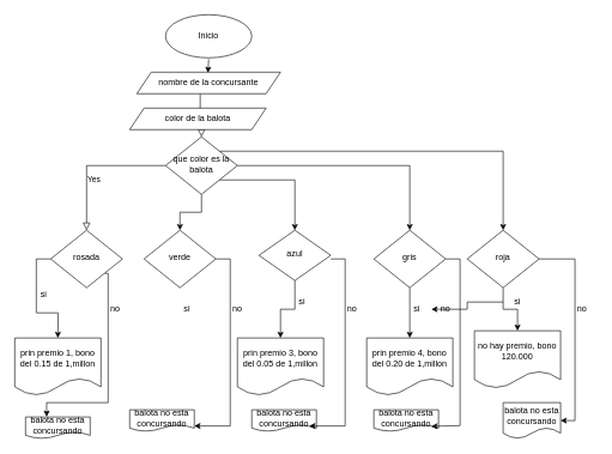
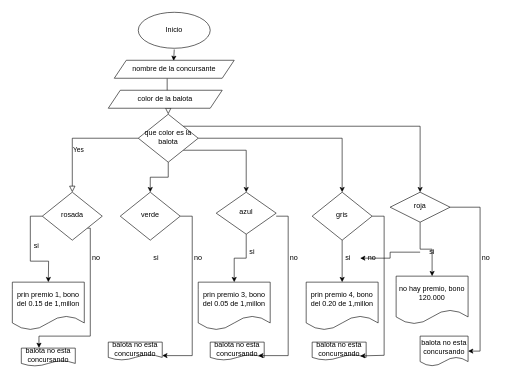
  <mxCell id="0" />
  <mxCell id="1" parent="0" />
  <mxCell id="2" value="" style="rounded=0;html=1;jettySize=auto;orthogonalLoop=1;fontSize=11;endArrow=block;endFill=0;endSize=8;strokeWidth=1;shadow=0;labelBackgroundColor=none;edgeStyle=orthogonalEdgeStyle;exitX=0.441;exitY=1.007;exitDx=0;exitDy=0;exitPerimeter=0;" parent="1" source="14" target="8" edge="1"><mxGeometry relative="1" as="geometry"><mxPoint x="280" y="140" as="sourcePoint" /></mxGeometry></mxCell>
  <mxCell id="3" value="Yes" style="rounded=0;html=1;jettySize=auto;orthogonalLoop=1;fontSize=11;endArrow=block;endFill=0;endSize=8;strokeWidth=1;shadow=0;labelBackgroundColor=none;edgeStyle=orthogonalEdgeStyle;" parent="1" source="8" target="11" edge="1"><mxGeometry y="20" relative="1" as="geometry"><mxPoint as="offset" /></mxGeometry></mxCell>
  <mxCell id="4" style="edgeStyle=orthogonalEdgeStyle;rounded=0;orthogonalLoop=1;jettySize=auto;html=1;exitX=0.5;exitY=1;exitDx=0;exitDy=0;entryX=0.5;entryY=0;entryDx=0;entryDy=0;" parent="1" source="8" target="17" edge="1"><mxGeometry relative="1" as="geometry" /></mxCell>
  <mxCell id="5" style="edgeStyle=orthogonalEdgeStyle;rounded=0;orthogonalLoop=1;jettySize=auto;html=1;exitX=1;exitY=1;exitDx=0;exitDy=0;" parent="1" source="8" target="19" edge="1"><mxGeometry relative="1" as="geometry" /></mxCell>
  <mxCell id="6" style="edgeStyle=orthogonalEdgeStyle;rounded=0;orthogonalLoop=1;jettySize=auto;html=1;exitX=1;exitY=0.5;exitDx=0;exitDy=0;" parent="1" source="8" target="21" edge="1"><mxGeometry relative="1" as="geometry" /></mxCell>
  <mxCell id="7" style="edgeStyle=orthogonalEdgeStyle;rounded=0;orthogonalLoop=1;jettySize=auto;html=1;exitX=1;exitY=0;exitDx=0;exitDy=0;entryX=0.5;entryY=0;entryDx=0;entryDy=0;" parent="1" source="8" target="24" edge="1"><mxGeometry relative="1" as="geometry" /></mxCell>
  <mxCell id="8" value="que color es la balota" style="rhombus;whiteSpace=wrap;html=1;shadow=0;fontFamily=Helvetica;fontSize=12;align=center;strokeWidth=1;spacing=6;spacingTop=-4;" parent="1" vertex="1"><mxGeometry x="230" y="190" width="100" height="80" as="geometry" /></mxCell>
  <mxCell id="9" style="edgeStyle=orthogonalEdgeStyle;rounded=0;orthogonalLoop=1;jettySize=auto;html=1;exitX=0;exitY=0.5;exitDx=0;exitDy=0;" parent="1" source="11" edge="1"><mxGeometry relative="1" as="geometry"><mxPoint x="80" y="470" as="targetPoint" /></mxGeometry></mxCell>
  <mxCell id="10" style="edgeStyle=orthogonalEdgeStyle;rounded=0;orthogonalLoop=1;jettySize=auto;html=1;exitX=1;exitY=1;exitDx=0;exitDy=0;entryX=0.327;entryY=-0.011;entryDx=0;entryDy=0;entryPerimeter=0;" parent="1" source="11" target="27" edge="1"><mxGeometry relative="1" as="geometry"><Array as="points"><mxPoint x="150" y="380" /><mxPoint x="150" y="560" /><mxPoint x="64" y="560" /></Array></mxGeometry></mxCell>
  <mxCell id="11" value="rosada" style="rhombus;whiteSpace=wrap;html=1;shadow=0;fontFamily=Helvetica;fontSize=12;align=center;strokeWidth=1;spacing=6;spacingTop=-4;" parent="1" vertex="1"><mxGeometry x="70" y="320" width="100" height="80" as="geometry" /></mxCell>
  <mxCell id="12" value="Inicio" style="ellipse;whiteSpace=wrap;html=1;" parent="1" vertex="1"><mxGeometry x="230" width="120" height="60" as="geometry" y="20" /></mxCell>
  <mxCell id="13" value="" style="endArrow=classic;html=1;entryX=0.575;entryY=0.025;entryDx=0;entryDy=0;entryPerimeter=0;" parent="1" edge="1"><mxGeometry width="50" height="50" relative="1" as="geometry"><mxPoint x="290" y="82" as="sourcePoint" /><mxPoint x="289" y="101" as="targetPoint" /></mxGeometry></mxCell>
  <mxCell id="14" value="nombre de la concursante" style="shape=parallelogram;perimeter=parallelogramPerimeter;whiteSpace=wrap;html=1;fixedSize=1;" parent="1" vertex="1"><mxGeometry x="190" y="100" width="200" height="30" as="geometry" /></mxCell>
  <mxCell id="15" value="color de la balota" style="shape=parallelogram;perimeter=parallelogramPerimeter;whiteSpace=wrap;html=1;fixedSize=1;" parent="1" vertex="1"><mxGeometry x="180" y="150" width="190" height="30" as="geometry" /></mxCell>
  <mxCell id="16" style="edgeStyle=orthogonalEdgeStyle;rounded=0;orthogonalLoop=1;jettySize=auto;html=1;exitX=1;exitY=0.5;exitDx=0;exitDy=0;entryX=1;entryY=0.75;entryDx=0;entryDy=0;" parent="1" source="17" target="31" edge="1"><mxGeometry relative="1" as="geometry" /></mxCell>
  <mxCell id="17" value="verde" style="rhombus;whiteSpace=wrap;html=1;shadow=0;fontFamily=Helvetica;fontSize=12;align=center;strokeWidth=1;spacing=6;spacingTop=-4;" parent="1" vertex="1"><mxGeometry x="200" y="320" width="100" height="80" as="geometry" /></mxCell>
  <mxCell id="18" value="" style="edgeStyle=orthogonalEdgeStyle;rounded=0;orthogonalLoop=1;jettySize=auto;html=1;" parent="1" source="19" target="28" edge="1"><mxGeometry relative="1" as="geometry"><Array as="points"><mxPoint x="410" y="430" /><mxPoint x="390" y="430" /></Array></mxGeometry></mxCell>
  <mxCell id="19" value="azul" style="rhombus;whiteSpace=wrap;html=1;shadow=0;fontFamily=Helvetica;fontSize=12;align=center;strokeWidth=1;spacing=6;spacingTop=-4;" parent="1" vertex="1"><mxGeometry x="360" y="320" width="100" height="70" as="geometry" /></mxCell>
  <mxCell id="20" value="" style="edgeStyle=orthogonalEdgeStyle;rounded=0;orthogonalLoop=1;jettySize=auto;html=1;" parent="1" source="21" target="29" edge="1"><mxGeometry relative="1" as="geometry" /></mxCell>
  <mxCell id="21" value="gris" style="rhombus;whiteSpace=wrap;html=1;shadow=0;fontFamily=Helvetica;fontSize=12;align=center;strokeWidth=1;spacing=6;spacingTop=-4;" parent="1" vertex="1"><mxGeometry x="520" y="320" width="100" height="80" as="geometry" /></mxCell>
  <mxCell id="22" style="edgeStyle=orthogonalEdgeStyle;rounded=0;orthogonalLoop=1;jettySize=auto;html=1;exitX=1;exitY=0.5;exitDx=0;exitDy=0;entryX=1;entryY=0.5;entryDx=0;entryDy=0;" parent="1" source="24" target="34" edge="1"><mxGeometry relative="1" as="geometry"><mxPoint x="792.133" y="590" as="targetPoint" /></mxGeometry></mxCell>
  <mxCell id="23" value="" style="edgeStyle=orthogonalEdgeStyle;rounded=0;orthogonalLoop=1;jettySize=auto;html=1;" parent="1" source="24" target="30" edge="1"><mxGeometry relative="1" as="geometry" /></mxCell>
- <mxCell id="24" value="roja" style="rhombus;whiteSpace=wrap;html=1;shadow=0;fontFamily=Helvetica;fontSize=12;align=center;strokeWidth=1;spacing=6;spacingTop=-4;" parent="1" vertex="1"><mxGeometry x="650" y="320" width="100" height="80" as="geometry" /></mxCell>
+ <mxCell id="24" value="roja" style="rhombus;whiteSpace=wrap;html=1;shadow=0;fontFamily=Helvetica;fontSize=12;align=center;strokeWidth=1;spacing=6;spacingTop=-4;" parent="1" vertex="1"><mxGeometry x="650" y="320" width="100" height="50" as="geometry" /></mxCell>
  <mxCell id="25" value="prin premio 1, bono del 0.15 de 1,millon" style="shape=document;whiteSpace=wrap;html=1;boundedLbl=1;" parent="1" vertex="1"><mxGeometry x="20" y="470" width="120" height="80" as="geometry" /></mxCell>
  <mxCell id="26" value="si" style="text;html=1;align=center;verticalAlign=middle;resizable=0;points=[];autosize=1;strokeColor=none;" parent="1" vertex="1"><mxGeometry x="50" y="400" width="20" height="20" as="geometry" /></mxCell>
  <mxCell id="27" value="balota no esta concursando" style="shape=document;whiteSpace=wrap;html=1;boundedLbl=1;" parent="1" vertex="1"><mxGeometry x="35" y="580" width="90" height="30" as="geometry" /></mxCell>
  <mxCell id="28" value="prin premio 3, bono del 0.05 de 1,millon" style="shape=document;whiteSpace=wrap;html=1;boundedLbl=1;" parent="1" vertex="1"><mxGeometry x="330" y="470" width="120" height="80" as="geometry" /></mxCell>
  <mxCell id="29" value="prin premio 4, bono del 0.20 de 1,millon" style="shape=document;whiteSpace=wrap;html=1;boundedLbl=1;" parent="1" vertex="1"><mxGeometry x="510" y="470" width="120" height="80" as="geometry" /></mxCell>
  <mxCell id="30" value="no hay premio, bono 120.000" style="shape=document;whiteSpace=wrap;html=1;boundedLbl=1;" parent="1" vertex="1"><mxGeometry x="660" y="460" width="120" height="80" as="geometry" /></mxCell>
  <mxCell id="31" value="balota no esta concursando" style="shape=document;whiteSpace=wrap;html=1;boundedLbl=1;" parent="1" vertex="1"><mxGeometry x="180" y="570" width="90" height="30" as="geometry" /></mxCell>
  <mxCell id="32" value="balota no esta concursando" style="shape=document;whiteSpace=wrap;html=1;boundedLbl=1;" parent="1" vertex="1"><mxGeometry x="350" y="570" width="90" height="30" as="geometry" /></mxCell>
  <mxCell id="33" value="balota no esta concursando" style="shape=document;whiteSpace=wrap;html=1;boundedLbl=1;" parent="1" vertex="1"><mxGeometry x="520" y="570" width="90" height="30" as="geometry" /></mxCell>
  <mxCell id="34" value="balota no esta concursando" style="shape=document;whiteSpace=wrap;html=1;boundedLbl=1;" parent="1" vertex="1"><mxGeometry x="700" y="560" width="80" height="50" as="geometry" /></mxCell>
  <mxCell id="35" style="edgeStyle=orthogonalEdgeStyle;rounded=0;orthogonalLoop=1;jettySize=auto;html=1;exitX=1;exitY=0.5;exitDx=0;exitDy=0;entryX=1;entryY=0.75;entryDx=0;entryDy=0;" parent="1" edge="1"><mxGeometry relative="1" as="geometry"><mxPoint x="460" y="360" as="sourcePoint" /><mxPoint x="430" y="592.5" as="targetPoint" /><Array as="points"><mxPoint x="480" y="360" /><mxPoint x="480" y="592" /></Array></mxGeometry></mxCell>
  <mxCell id="36" style="edgeStyle=orthogonalEdgeStyle;rounded=0;orthogonalLoop=1;jettySize=auto;html=1;exitX=1;exitY=0.5;exitDx=0;exitDy=0;" parent="1" edge="1"><mxGeometry relative="1" as="geometry"><mxPoint x="620" y="360" as="sourcePoint" /><mxPoint x="600" y="593" as="targetPoint" /><Array as="points"><mxPoint x="640" y="360" /><mxPoint x="640" y="592" /></Array></mxGeometry></mxCell>
  <mxCell id="37" value="no&lt;span style=&quot;color: rgba(0 , 0 , 0 , 0) ; font-family: monospace ; font-size: 0px&quot;&gt;%3CmxGraphModel%3E%3Croot%3E%3CmxCell%20id%3D%220%22%2F%3E%3CmxCell%20id%3D%221%22%20parent%3D%220%22%2F%3E%3CmxCell%20id%3D%222%22%20style%3D%22edgeStyle%3DorthogonalEdgeStyle%3Brounded%3D0%3BorthogonalLoop%3D1%3BjettySize%3Dauto%3Bhtml%3D1%3BexitX%3D1%3BexitY%3D0.5%3BexitDx%3D0%3BexitDy%3D0%3BentryX%3D1%3BentryY%3D0.75%3BentryDx%3D0%3BentryDy%3D0%3B%22%20edge%3D%221%22%20parent%3D%221%22%3E%3CmxGeometry%20relative%3D%221%22%20as%3D%22geometry%22%3E%3CmxPoint%20x%3D%22400%22%20y%3D%22340%22%20as%3D%22sourcePoint%22%2F%3E%3CmxPoint%20x%3D%22370%22%20y%3D%22572.5%22%20as%3D%22targetPoint%22%2F%3E%3CArray%20as%3D%22points%22%3E%3CmxPoint%20x%3D%22420%22%20y%3D%22340%22%2F%3E%3CmxPoint%20x%3D%22420%22%20y%3D%22572%22%2F%3E%3C%2FArray%3E%3C%2FmxGeometry%3E%3C%2FmxCell%3E%3C%2Froot%3E%3C%2FmxGraphModel%3E&lt;/span&gt;&lt;span style=&quot;color: rgba(0 , 0 , 0 , 0) ; font-family: monospace ; font-size: 0px&quot;&gt;%3CmxGraphModel%3E%3Croot%3E%3CmxCell%20id%3D%220%22%2F%3E%3CmxCell%20id%3D%221%22%20parent%3D%220%22%2F%3E%3CmxCell%20id%3D%222%22%20style%3D%22edgeStyle%3DorthogonalEdgeStyle%3Brounded%3D0%3BorthogonalLoop%3D1%3BjettySize%3Dauto%3Bhtml%3D1%3BexitX%3D1%3BexitY%3D0.5%3BexitDx%3D0%3BexitDy%3D0%3BentryX%3D1%3BentryY%3D0.75%3BentryDx%3D0%3BentryDy%3D0%3B%22%20edge%3D%221%22%20parent%3D%221%22%3E%3CmxGeometry%20relative%3D%221%22%20as%3D%22geometry%22%3E%3CmxPoint%20x%3D%22400%22%20y%3D%22340%22%20as%3D%22sourcePoint%22%2F%3E%3CmxPoint%20x%3D%22370%22%20y%3D%22572.5%22%20as%3D%22targetPoint%22%2F%3E%3CArray%20as%3D%22points%22%3E%3CmxPoint%20x%3D%22420%22%20y%3D%22340%22%2F%3E%3CmxPoint%20x%3D%22420%22%20y%3D%22572%22%2F%3E%3C%2FArray%3E%3C%2FmxGeometry%3E%3C%2FmxCell%3E%3C%2Froot%3E%3C%2FmxGraphModel%3E&lt;/span&gt;&lt;span style=&quot;color: rgba(0 , 0 , 0 , 0) ; font-family: monospace ; font-size: 0px&quot;&gt;%3CmxGraphModel%3E%3Croot%3E%3CmxCell%20id%3D%220%22%2F%3E%3CmxCell%20id%3D%221%22%20parent%3D%220%22%2F%3E%3CmxCell%20id%3D%222%22%20style%3D%22edgeStyle%3DorthogonalEdgeStyle%3Brounded%3D0%3BorthogonalLoop%3D1%3BjettySize%3Dauto%3Bhtml%3D1%3BexitX%3D1%3BexitY%3D0.5%3BexitDx%3D0%3BexitDy%3D0%3BentryX%3D1%3BentryY%3D0.75%3BentryDx%3D0%3BentryDy%3D0%3B%22%20edge%3D%221%22%20parent%3D%221%22%3E%3CmxGeometry%20relative%3D%221%22%20as%3D%22geometry%22%3E%3CmxPoint%20x%3D%22400%22%20y%3D%22340%22%20as%3D%22sourcePoint%22%2F%3E%3CmxPoint%20x%3D%22370%22%20y%3D%22572.5%22%20as%3D%22targetPoint%22%2F%3E%3CArray%20as%3D%22points%22%3E%3CmxPoint%20x%3D%22420%22%20y%3D%22340%22%2F%3E%3CmxPoint%20x%3D%22420%22%20y%3D%22572%22%2F%3E%3C%2FArray%3E%3C%2FmxGeometry%3E%3C%2FmxCell%3E%3C%2Froot%3E%3C%2FmxGraphModel%3E&lt;/span&gt;" style="text;html=1;strokeColor=none;fillColor=none;align=center;verticalAlign=middle;whiteSpace=wrap;rounded=0;" parent="1" vertex="1"><mxGeometry x="470" y="420" width="40" height="20" as="geometry" /></mxCell>
  <mxCell id="38" value="no" style="text;html=1;strokeColor=none;fillColor=none;align=center;verticalAlign=middle;whiteSpace=wrap;rounded=0;" parent="1" vertex="1"><mxGeometry x="600" y="420" width="40" height="20" as="geometry" /></mxCell>
  <mxCell id="39" value="no" style="text;html=1;strokeColor=none;fillColor=none;align=center;verticalAlign=middle;whiteSpace=wrap;rounded=0;" parent="1" vertex="1"><mxGeometry x="310" y="420" width="40" height="20" as="geometry" /></mxCell>
  <mxCell id="40" value="no" style="text;html=1;strokeColor=none;fillColor=none;align=center;verticalAlign=middle;whiteSpace=wrap;rounded=0;" parent="1" vertex="1"><mxGeometry x="140" y="420" width="40" height="20" as="geometry" /></mxCell>
  <mxCell id="41" value="no" style="text;html=1;strokeColor=none;fillColor=none;align=center;verticalAlign=middle;whiteSpace=wrap;rounded=0;" parent="1" vertex="1"><mxGeometry x="790" y="420" width="40" height="20" as="geometry" /></mxCell>
  <mxCell id="42" value="si" style="text;html=1;strokeColor=none;fillColor=none;align=center;verticalAlign=middle;whiteSpace=wrap;rounded=0;" parent="1" vertex="1"><mxGeometry x="240" y="420" width="40" height="20" as="geometry" /></mxCell>
  <mxCell id="43" value="si" style="text;html=1;strokeColor=none;fillColor=none;align=center;verticalAlign=middle;whiteSpace=wrap;rounded=0;" parent="1" vertex="1"><mxGeometry x="400" y="410" width="40" height="20" as="geometry" /></mxCell>
  <mxCell id="44" value="si" style="text;html=1;strokeColor=none;fillColor=none;align=center;verticalAlign=middle;whiteSpace=wrap;rounded=0;" parent="1" vertex="1"><mxGeometry x="560" y="420" width="40" height="20" as="geometry" /></mxCell>
  <mxCell id="45" value="" style="edgeStyle=orthogonalEdgeStyle;rounded=0;orthogonalLoop=1;jettySize=auto;html=1;" parent="1" source="46" target="44" edge="1"><mxGeometry relative="1" as="geometry" /></mxCell>
  <mxCell id="46" value="si" style="text;html=1;strokeColor=none;fillColor=none;align=center;verticalAlign=middle;whiteSpace=wrap;rounded=0;" parent="1" vertex="1"><mxGeometry x="700" y="410" width="40" height="20" as="geometry" /></mxCell>
